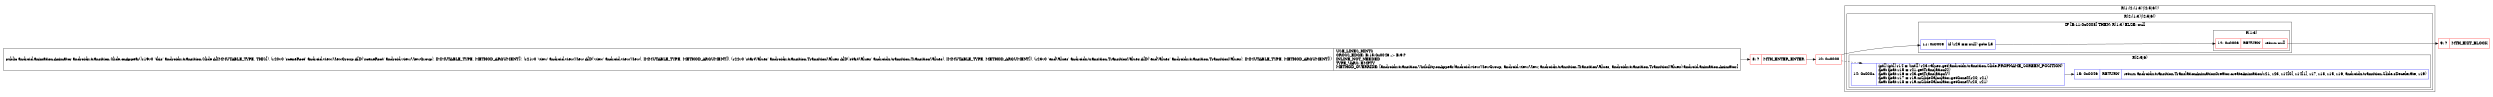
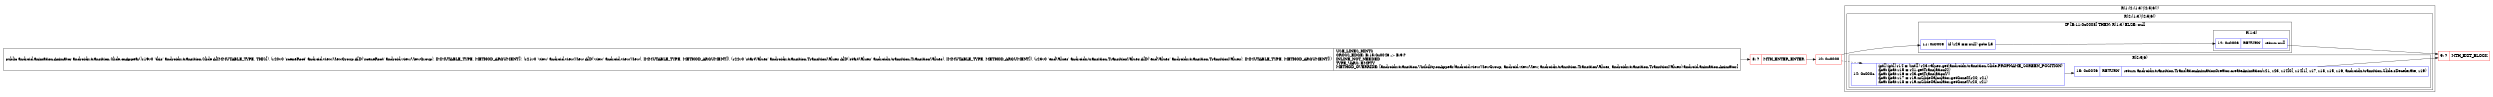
  digraph {
    rankdir=LR
    node [color=blue shape=record]
-   n1 [color=red label="{12\:\ 0x000a|RETURN\l|return null\l}"]
+   n1 [label="{12\:\ 0x000a|RETURN\l|return null\l}"]
    n2 [label="{11\:\ 0x0008|if (r23 == null) goto L3\l}"]
    n3 [label="{14\:\ 0x000c|int[] int[] r14 = (int[]) r23.values.get(androidx.transition.Slide.PROPNAME_SCREEN_POSITION)\lfloat float r15 = r21.getTranslationX()\lfloat float r16 = r23.getTranslationY()\lfloat float r17 = r19.mSlideCalculator.getGoneX(r20, r21)\lfloat float r18 = r19.mSlideCalculator.getGoneY(r20, r21)\l}"]
    n4 [label="{15\:\ 0x0046|RETURN\l|return androidx.transition.TranslationAnimationCreator.createAnimation(r21, r23, r14[0], r14[1], r17, r18, r15, r16, androidx.transition.Slide.sDecelerate, r19)\l}"]
    n5 [color=red label="{9\:\ ?|MTH_EXIT_BLOCK\l}"]
    n6 [color=red label="{8\:\ ?|MTH_ENTER_ENTER\l}"]
    n7 [color=red label="{10\:\ 0x0000}"]
    n8 [label="{public android.animation.Animator androidx.transition.Slide.onAppear((r19v0 'this' androidx.transition.Slide A[IMMUTABLE_TYPE, THIS]), (r20v0 'sceneRoot' android.view.ViewGroup A[D('sceneRoot' android.view.ViewGroup), IMMUTABLE_TYPE, METHOD_ARGUMENT]), (r21v0 'view' android.view.View A[D('view' android.view.View), IMMUTABLE_TYPE, METHOD_ARGUMENT]), (r22v0 'startValues' androidx.transition.TransitionValues A[D('startValues' androidx.transition.TransitionValues), IMMUTABLE_TYPE, METHOD_ARGUMENT]), (r23v0 'endValues' androidx.transition.TransitionValues A[D('endValues' androidx.transition.TransitionValues), IMMUTABLE_TYPE, METHOD_ARGUMENT]))  | USE_LINES_HINTS\lCROSS_EDGE: B:15:0x0046 \-\> B:9:?\lINLINE_NOT_NEEDED\lTYPE_VARS: EMPTY\lMETHOD_OVERRIDE: [androidx.transition.Visibility.onAppear(android.view.ViewGroup, android.view.View, androidx.transition.TransitionValues, androidx.transition.TransitionValues):android.animation.Animator]\l}" color=""]
    subgraph cluster_1 {
      label="R(1:(2:(1:3)|(2:5|6)))"
      subgraph cluster_2 {
        label="R(2:(1:3)|(2:5|6))"
        subgraph cluster_3 {
          label="IF [B:11:0x0008] THEN: R(1:3) ELSE: null"
          n2
          subgraph cluster_4 {
            label="R(1:3)"
            n1
          }
        }
        subgraph cluster_5 {
          label="R(2:5|6)"
          n3
          n4
        }
      }
    }
    n1 -> n5
    n2 -> n1
    n3 -> n4
+   n4 -> n5
    n6 -> n7
    n7 -> n2
    n7 -> n3 [style=dashed]
    n8 -> n6
  }
